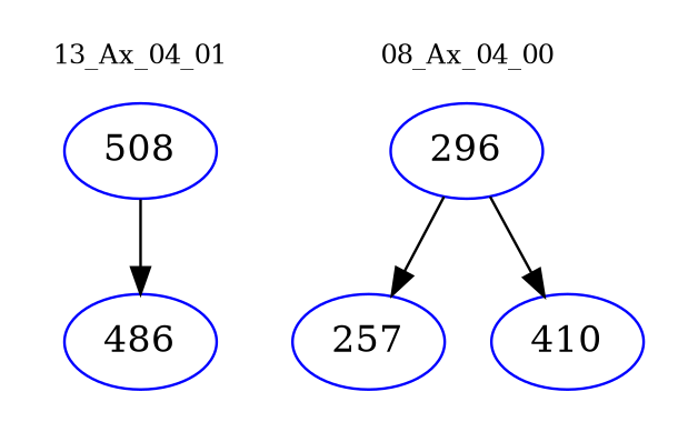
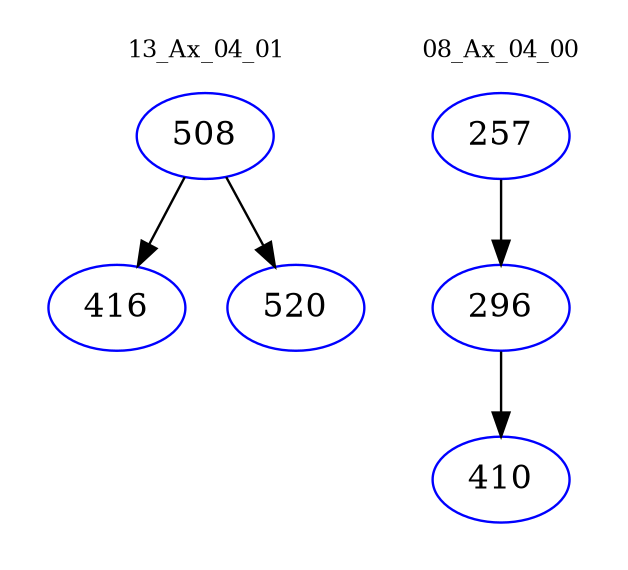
  digraph {
    node [color=blue]
    edge [color=black]
    n1 [label=508]
-   n2 [label=486]
+   n2 [label=416]
+   n3 [label=520]
    n4 [label=296]
    n5 [label=257]
    n6 [label=410]
    subgraph cluster_1 {
      color=white
      fontsize=10
      label="13_Ax_04_01"
      n1
      n2
+     n3
    }
    subgraph cluster_2 {
      color=white
      fontsize=10
      label="08_Ax_04_00"
      n4
      n5
      n6
    }
    n1 -> n2
-   n4 -> n5
+   n1 -> n3
+   n5 -> n4
    n4 -> n6
  }
